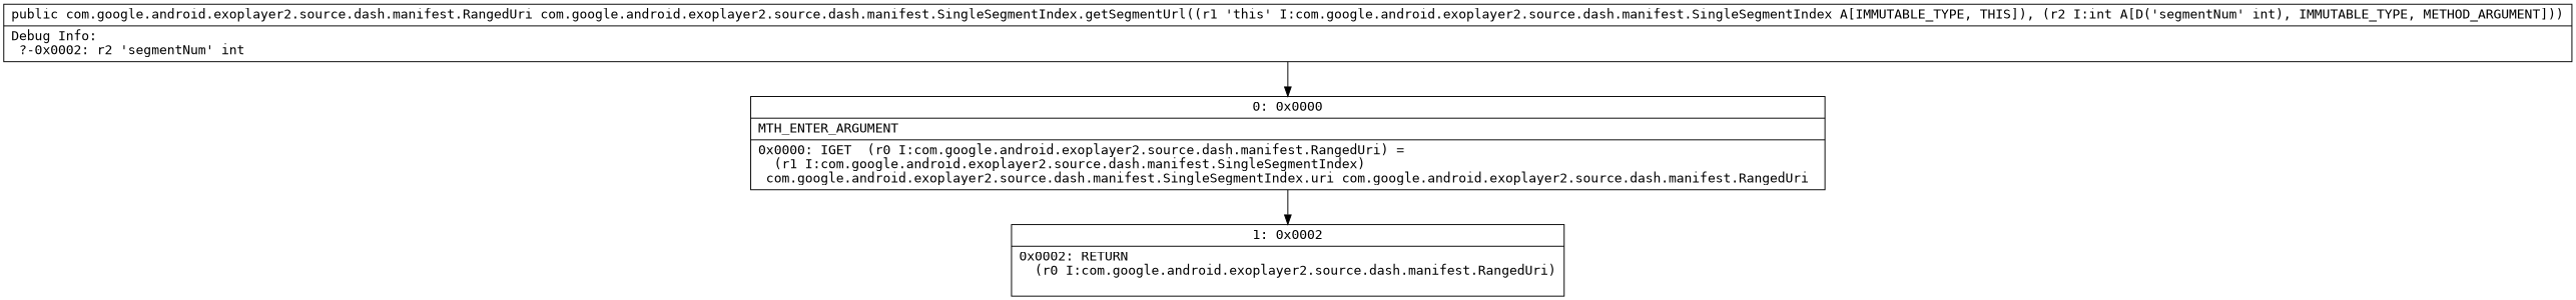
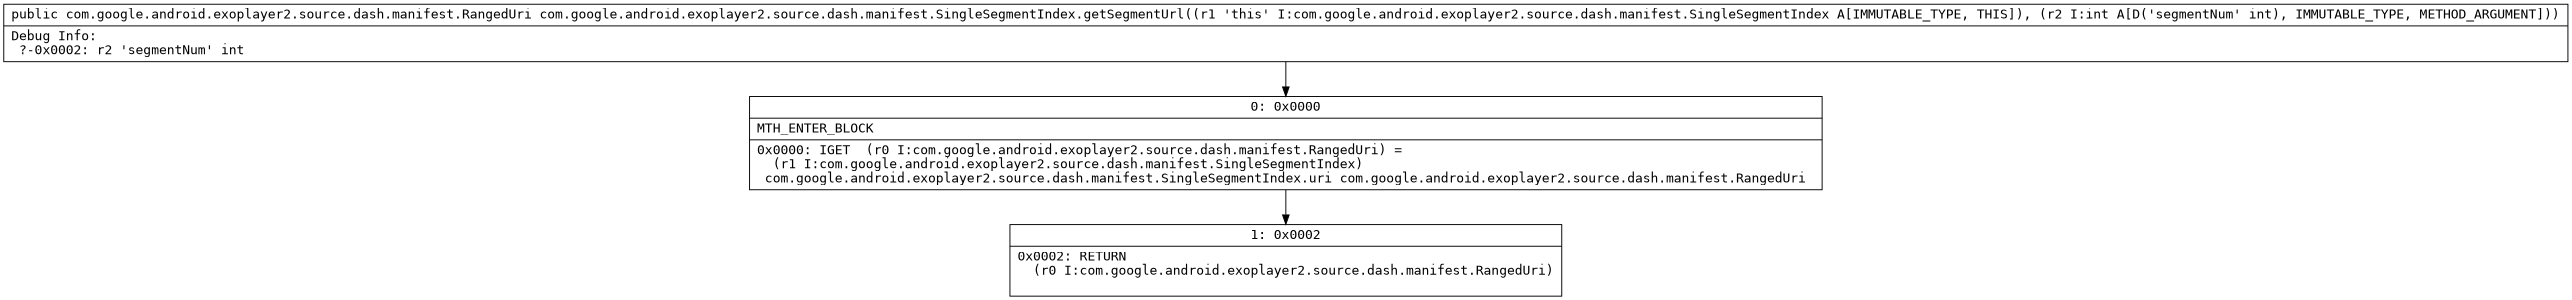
  digraph {
    fontname="DejaVu Sans Mono"
    node [shape=record fontname="DejaVu Sans Mono"]
    edge [fontname="DejaVu Sans Mono"]
-   n1 [label="{0\:\ 0x0000|MTH_ENTER_ARGUMENT\l|0x0000: IGET  (r0 I:com.google.android.exoplayer2.source.dash.manifest.RangedUri) = \l  (r1 I:com.google.android.exoplayer2.source.dash.manifest.SingleSegmentIndex)\l com.google.android.exoplayer2.source.dash.manifest.SingleSegmentIndex.uri com.google.android.exoplayer2.source.dash.manifest.RangedUri \l}"]
+   n1 [label="{0\:\ 0x0000|MTH_ENTER_BLOCK\l|0x0000: IGET  (r0 I:com.google.android.exoplayer2.source.dash.manifest.RangedUri) = \l  (r1 I:com.google.android.exoplayer2.source.dash.manifest.SingleSegmentIndex)\l com.google.android.exoplayer2.source.dash.manifest.SingleSegmentIndex.uri com.google.android.exoplayer2.source.dash.manifest.RangedUri \l}"]
    n2 [label="{1\:\ 0x0002|0x0002: RETURN  \l  (r0 I:com.google.android.exoplayer2.source.dash.manifest.RangedUri)\l \l}"]
    n3 [label="{public com.google.android.exoplayer2.source.dash.manifest.RangedUri com.google.android.exoplayer2.source.dash.manifest.SingleSegmentIndex.getSegmentUrl((r1 'this' I:com.google.android.exoplayer2.source.dash.manifest.SingleSegmentIndex A[IMMUTABLE_TYPE, THIS]), (r2 I:int A[D('segmentNum' int), IMMUTABLE_TYPE, METHOD_ARGUMENT]))  | Debug Info:\l  ?\-0x0002: r2 'segmentNum' int\l}"]
    n1 -> n2
    n3 -> n1
  }
